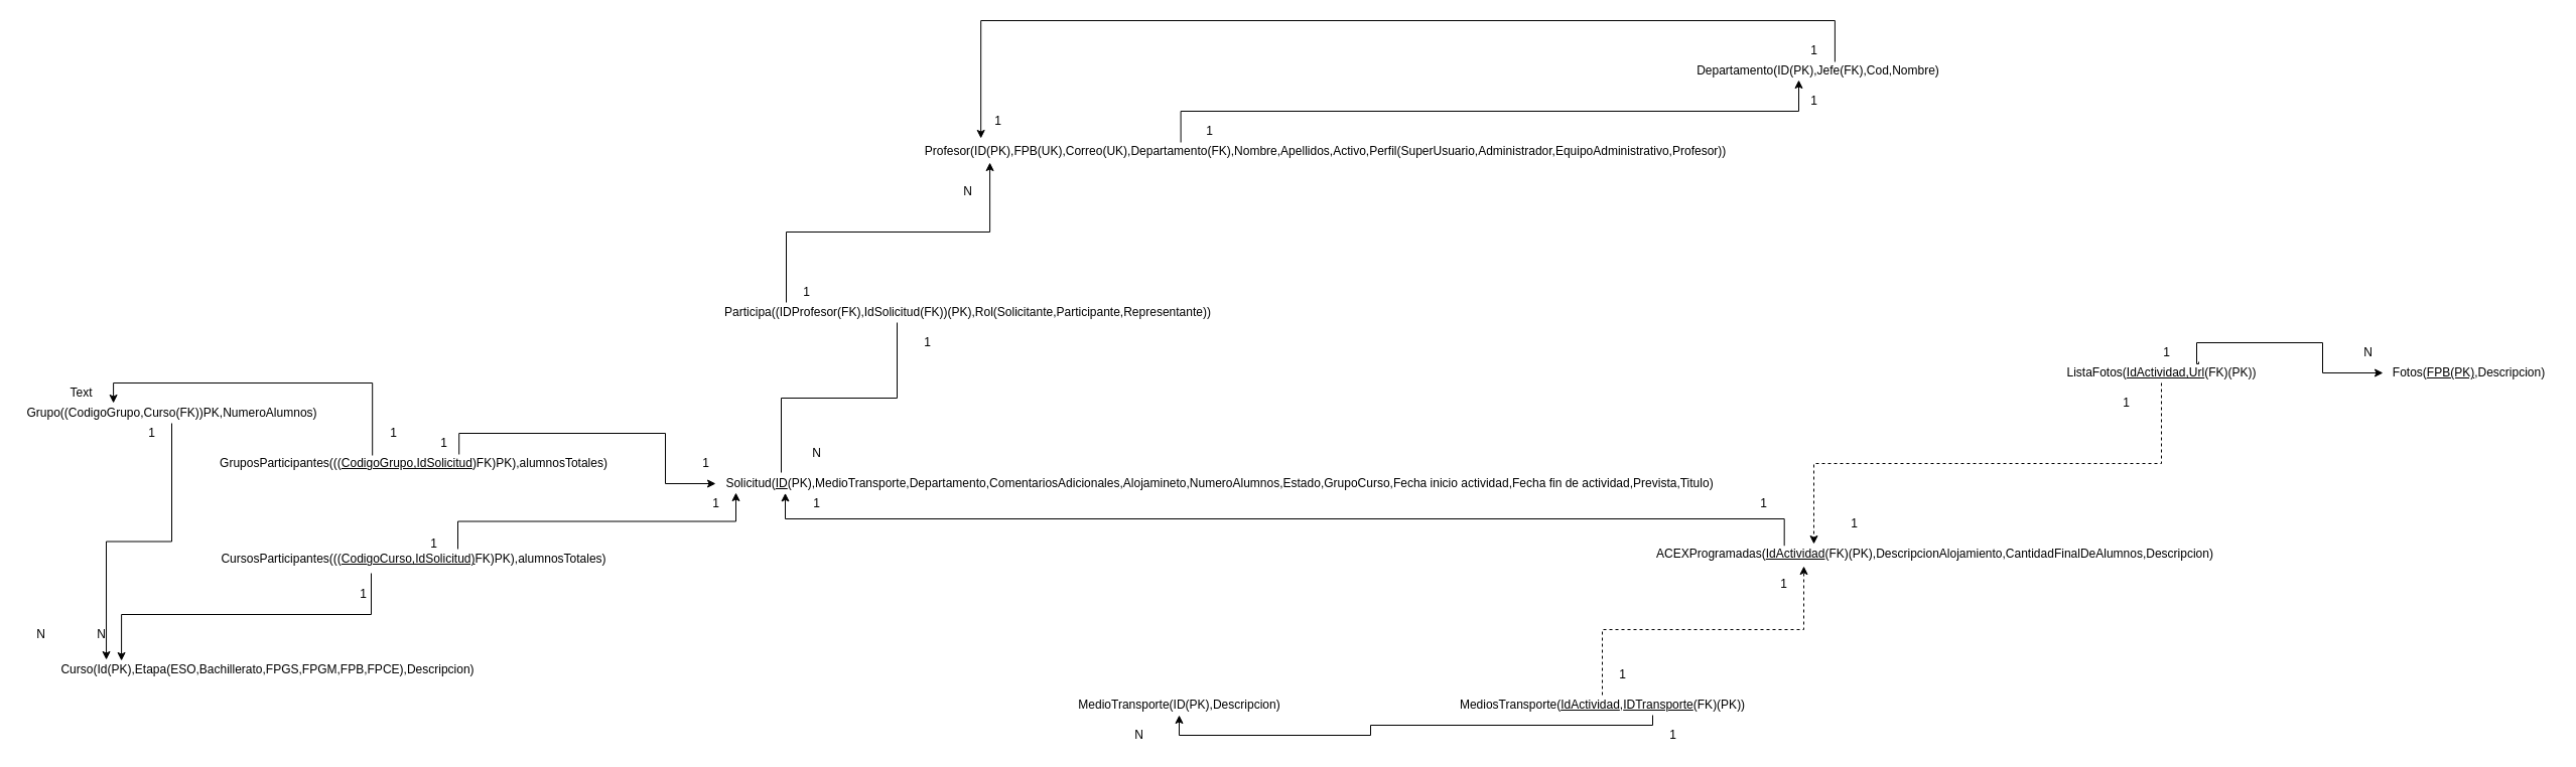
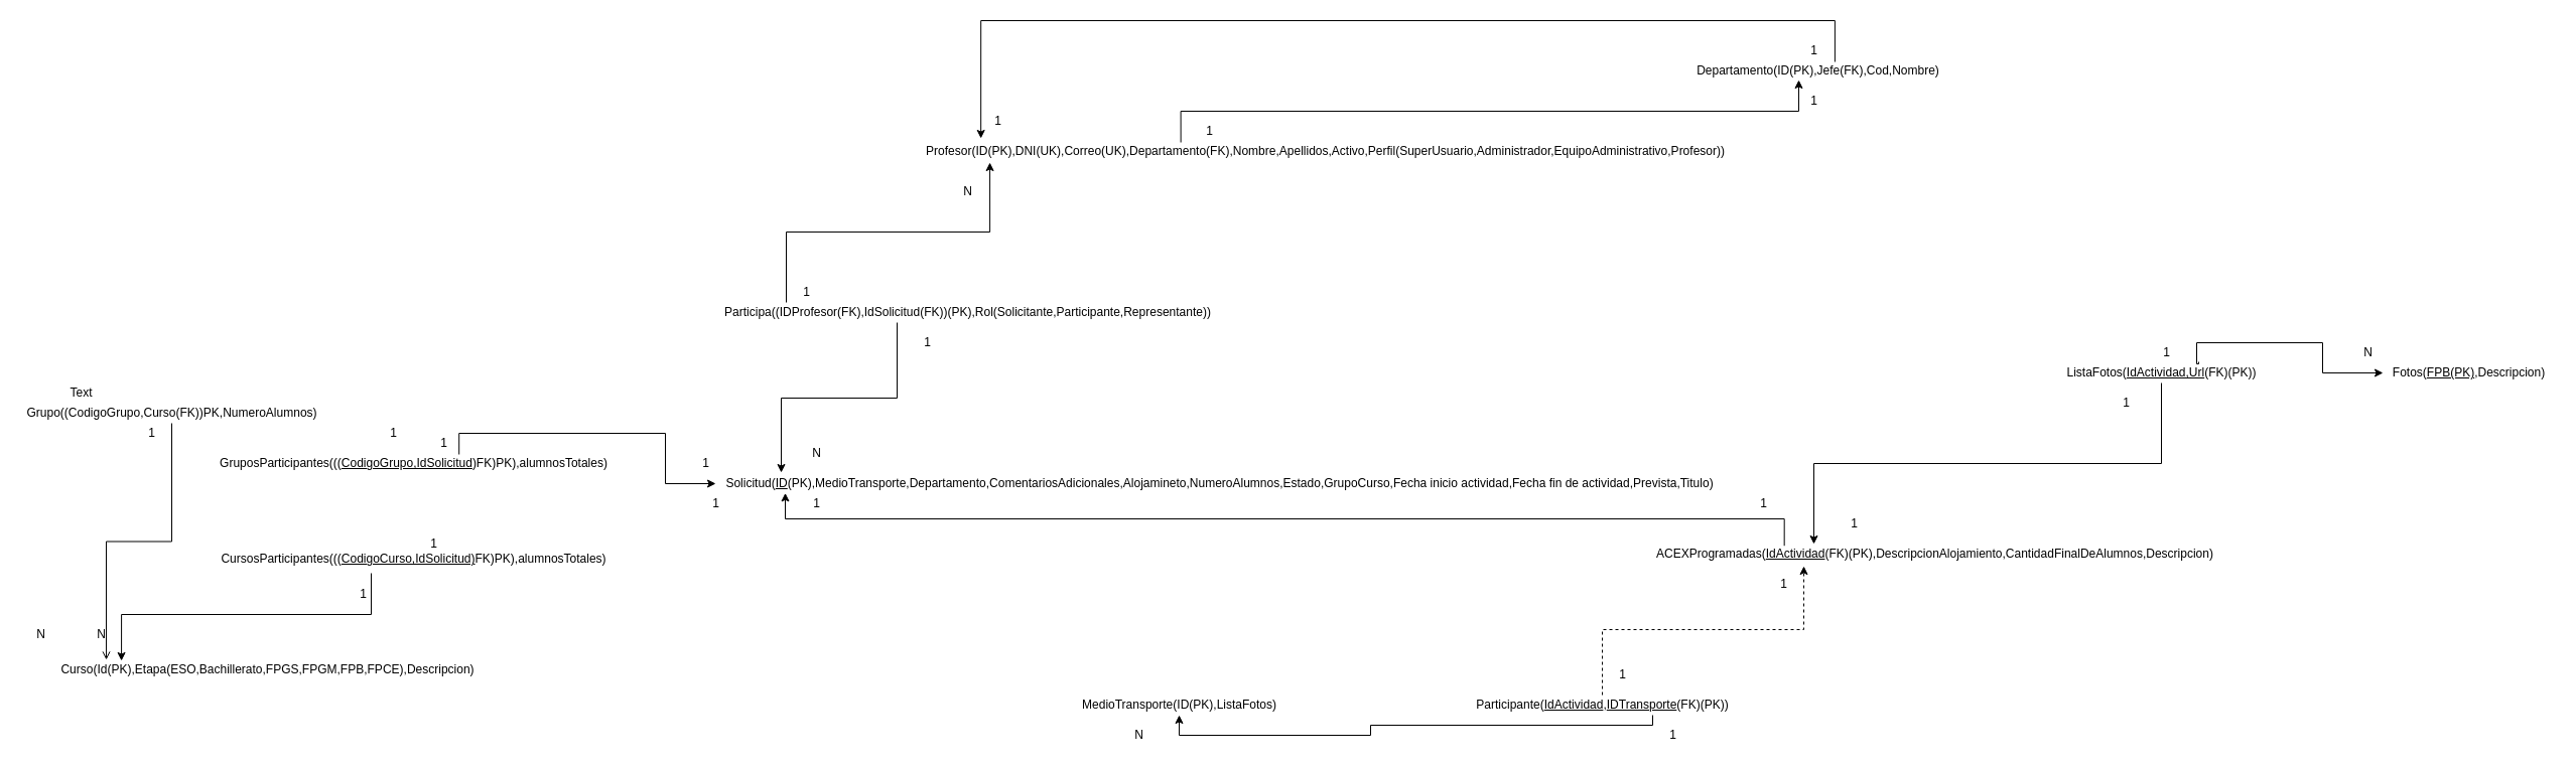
  <mxCell id="0" />
  <mxCell id="1" parent="0" />
  <mxCell id="2" style="edgeStyle=orthogonalEdgeStyle;rounded=0;orthogonalLoop=1;jettySize=auto;html=1;entryX=0.078;entryY=-0.15;entryDx=0;entryDy=0;entryPerimeter=0;exitX=0.565;exitY=0.05;exitDx=0;exitDy=0;exitPerimeter=0;" edge="1" parent="1" source="3" target="5"><mxGeometry relative="1" as="geometry"><Array as="points"><mxPoint x="1821" y="20" /><mxPoint x="973" y="20" /></Array></mxGeometry></mxCell>
  <mxCell id="3" value="Departamento(ID(PK),Jefe(FK),Cod,Nombre)" style="text;html=1;align=center;verticalAlign=middle;resizable=0;points=[];autosize=1;strokeColor=none;fillColor=none;" vertex="1" parent="1"><mxGeometry x="1674" y="60" width="260" height="20" as="geometry" /></mxCell>
  <mxCell id="4" style="edgeStyle=orthogonalEdgeStyle;rounded=0;orthogonalLoop=1;jettySize=auto;html=1;entryX=0.427;entryY=0.95;entryDx=0;entryDy=0;entryPerimeter=0;exitX=0.323;exitY=0.05;exitDx=0;exitDy=0;exitPerimeter=0;" edge="1" parent="1" source="5" target="3"><mxGeometry relative="1" as="geometry" /></mxCell>
- <mxCell id="5" value="Profesor(ID(PK),FPB(UK),Correo(UK),Departamento(FK),Nombre,Apellidos,Activo,Perfil(SuperUsuario,Administrador,EquipoAdministrativo,Profesor))" style="text;html=1;align=center;verticalAlign=middle;resizable=0;points=[];autosize=1;strokeColor=none;fillColor=none;" vertex="1" parent="1"><mxGeometry x="910" y="140" width="810" height="20" as="geometry" /></mxCell>
+ <mxCell id="5" value="Profesor(ID(PK),DNI(UK),Correo(UK),Departamento(FK),Nombre,Apellidos,Activo,Perfil(SuperUsuario,Administrador,EquipoAdministrativo,Profesor))" style="text;html=1;align=center;verticalAlign=middle;resizable=0;points=[];autosize=1;strokeColor=none;fillColor=none;" vertex="1" parent="1"><mxGeometry x="910" y="140" width="810" height="20" as="geometry" /></mxCell>
  <mxCell id="6" style="edgeStyle=orthogonalEdgeStyle;rounded=0;orthogonalLoop=1;jettySize=auto;html=1;entryX=0.089;entryY=1.05;entryDx=0;entryDy=0;entryPerimeter=0;" edge="1" parent="1" source="8" target="5"><mxGeometry relative="1" as="geometry"><Array as="points"><mxPoint x="780" y="230" /><mxPoint x="982" y="230" /></Array></mxGeometry></mxCell>
- <mxCell id="7" style="edgeStyle=orthogonalEdgeStyle;rounded=0;orthogonalLoop=1;jettySize=auto;html=1;entryX=0.065;entryY=-0.05;entryDx=0;entryDy=0;entryPerimeter=0;endArrow=none;" edge="1" parent="1" source="8" target="9"><mxGeometry relative="1" as="geometry"><Array as="points"><mxPoint x="890" y="395" /><mxPoint x="775" y="395" /></Array></mxGeometry></mxCell>
+ <mxCell id="7" style="edgeStyle=orthogonalEdgeStyle;rounded=0;orthogonalLoop=1;jettySize=auto;html=1;entryX=0.065;entryY=-0.05;entryDx=0;entryDy=0;entryPerimeter=0;" edge="1" parent="1" source="8" target="9"><mxGeometry relative="1" as="geometry"><Array as="points"><mxPoint x="890" y="395" /><mxPoint x="775" y="395" /></Array></mxGeometry></mxCell>
  <mxCell id="8" value="Participa((IDProfesor(FK),IdSolicitud(FK))(PK),Rol(Solicitante,Participante,Representante))" style="text;html=1;align=center;verticalAlign=middle;resizable=0;points=[];autosize=1;strokeColor=none;fillColor=none;" vertex="1" parent="1"><mxGeometry x="710" y="300" width="500" height="20" as="geometry" /></mxCell>
  <mxCell id="9" value="Solicitud(&lt;u&gt;ID&lt;/u&gt;(PK),MedioTransporte,Departamento,ComentariosAdicionales,Alojamineto,NumeroAlumnos,Estado,GrupoCurso,Fecha inicio actividad,Fecha fin de actividad,Prevista,Titulo)" style="text;html=1;align=center;verticalAlign=middle;resizable=0;points=[];autosize=1;strokeColor=none;fillColor=none;" vertex="1" parent="1"><mxGeometry x="710" y="470" width="1000" height="20" as="geometry" /></mxCell>
- <mxCell id="10" style="edgeStyle=orthogonalEdgeStyle;rounded=0;orthogonalLoop=1;jettySize=auto;html=1;entryX=0.128;entryY=0;entryDx=0;entryDy=0;entryPerimeter=0;" edge="1" parent="1" source="11" target="12"><mxGeometry relative="1" as="geometry" /></mxCell>
+ <mxCell id="10" style="edgeStyle=orthogonalEdgeStyle;rounded=0;orthogonalLoop=1;jettySize=auto;html=1;entryX=0.128;entryY=0;entryDx=0;entryDy=0;entryPerimeter=0;endArrow=open;" edge="1" parent="1" source="11" target="12"><mxGeometry relative="1" as="geometry" /></mxCell>
  <mxCell id="11" value="Grupo((CodigoGrupo,Curso(FK))PK,NumeroAlumnos)" style="text;html=1;align=center;verticalAlign=middle;resizable=0;points=[];autosize=1;strokeColor=none;fillColor=none;" vertex="1" parent="1"><mxGeometry x="20" y="400" width="300" height="20" as="geometry" /></mxCell>
  <mxCell id="12" value="Curso(Id(PK),Etapa(ESO,Bachillerato,FPGS,FPGM,FPB,FPCE),Descripcion)" style="text;html=1;align=center;verticalAlign=middle;resizable=0;points=[];autosize=1;strokeColor=none;fillColor=none;" vertex="1" parent="1"><mxGeometry x="50" y="655" width="430" height="20" as="geometry" /></mxCell>
  <mxCell id="13" style="edgeStyle=orthogonalEdgeStyle;rounded=0;orthogonalLoop=1;jettySize=auto;html=1;exitX=0.613;exitY=0.05;exitDx=0;exitDy=0;exitPerimeter=0;" edge="1" parent="1" source="15" target="9"><mxGeometry relative="1" as="geometry" /></mxCell>
- <mxCell id="14" style="edgeStyle=orthogonalEdgeStyle;rounded=0;orthogonalLoop=1;jettySize=auto;html=1;entryX=0.307;entryY=0;entryDx=0;entryDy=0;entryPerimeter=0;exitX=0.398;exitY=0.1;exitDx=0;exitDy=0;exitPerimeter=0;" edge="1" parent="1" source="15" target="11"><mxGeometry relative="1" as="geometry" /></mxCell>
  <mxCell id="15" value="GruposParticipantes(((&lt;u&gt;CodigoGrupo,IdSolicitud&lt;/u&gt;)FK)PK),alumnosTotales)" style="text;html=1;align=center;verticalAlign=middle;resizable=0;points=[];autosize=1;strokeColor=none;fillColor=none;" vertex="1" parent="1"><mxGeometry x="210" y="450" width="400" height="20" as="geometry" /></mxCell>
- <mxCell id="16" style="edgeStyle=orthogonalEdgeStyle;rounded=0;orthogonalLoop=1;jettySize=auto;html=1;entryX=0.02;entryY=0.95;entryDx=0;entryDy=0;entryPerimeter=0;exitX=0.61;exitY=0;exitDx=0;exitDy=0;exitPerimeter=0;" edge="1" parent="1" source="18" target="9"><mxGeometry relative="1" as="geometry" /></mxCell>
  <mxCell id="17" style="edgeStyle=orthogonalEdgeStyle;rounded=0;orthogonalLoop=1;jettySize=auto;html=1;entryX=0.163;entryY=0.05;entryDx=0;entryDy=0;entryPerimeter=0;exitX=0.395;exitY=1.2;exitDx=0;exitDy=0;exitPerimeter=0;" edge="1" parent="1" source="18" target="12"><mxGeometry relative="1" as="geometry" /></mxCell>
  <mxCell id="18" value="CursosParticipantes(((&lt;u&gt;CodigoCurso,IdSolicitud)&lt;/u&gt;FK)PK),alumnosTotales)" style="text;html=1;align=center;verticalAlign=middle;resizable=0;points=[];autosize=1;strokeColor=none;fillColor=none;" vertex="1" parent="1"><mxGeometry x="210" y="545" width="400" height="20" as="geometry" /></mxCell>
  <mxCell id="19" style="edgeStyle=orthogonalEdgeStyle;rounded=0;orthogonalLoop=1;jettySize=auto;html=1;exitX=0.238;exitY=0.086;exitDx=0;exitDy=0;exitPerimeter=0;entryX=0.069;entryY=0.967;entryDx=0;entryDy=0;entryPerimeter=0;" edge="1" parent="1" source="20" target="9"><mxGeometry relative="1" as="geometry" /></mxCell>
  <mxCell id="20" value="ACEXProgramadas(&lt;u&gt;IdActividad&lt;/u&gt;(FK)(PK),DescripcionAlojamiento,CantidadFinalDeAlumnos,Descripcion)" style="text;html=1;align=center;verticalAlign=middle;resizable=0;points=[];autosize=1;strokeColor=none;fillColor=none;" vertex="1" parent="1"><mxGeometry x="1635" y="540" width="570" height="20" as="geometry" /></mxCell>
  <mxCell id="21" style="edgeStyle=orthogonalEdgeStyle;rounded=0;orthogonalLoop=1;jettySize=auto;html=1;exitX=0.685;exitY=-0.05;exitDx=0;exitDy=0;exitPerimeter=0;" edge="1" parent="1" source="23" target="24"><mxGeometry relative="1" as="geometry"><Array as="points"><mxPoint x="2182" y="361" /><mxPoint x="2180" y="361" /><mxPoint x="2180" y="340" /><mxPoint x="2305" y="340" /><mxPoint x="2305" y="370" /></Array></mxGeometry></mxCell>
- <mxCell id="22" style="edgeStyle=orthogonalEdgeStyle;rounded=0;orthogonalLoop=1;jettySize=auto;html=1;dashed=1;" edge="1" parent="1" source="23" target="20"><mxGeometry relative="1" as="geometry"><Array as="points"><mxPoint x="2145" y="460" /><mxPoint x="1800" y="460" /></Array></mxGeometry></mxCell>
+ <mxCell id="22" style="edgeStyle=orthogonalEdgeStyle;rounded=0;orthogonalLoop=1;jettySize=auto;html=1;" edge="1" parent="1" source="23" target="20"><mxGeometry relative="1" as="geometry"><Array as="points"><mxPoint x="2145" y="460" /><mxPoint x="1800" y="460" /></Array></mxGeometry></mxCell>
  <mxCell id="23" value="ListaFotos(&lt;u&gt;IdActividad,Url&lt;/u&gt;(FK)(PK))" style="text;html=1;align=center;verticalAlign=middle;resizable=0;points=[];autosize=1;strokeColor=none;fillColor=none;" vertex="1" parent="1"><mxGeometry x="2045" y="360" width="200" height="20" as="geometry" /></mxCell>
  <mxCell id="24" value="Fotos(&lt;u&gt;FPB(PK)&lt;/u&gt;,Descripcion)" style="text;html=1;align=center;verticalAlign=middle;resizable=0;points=[];autosize=1;strokeColor=none;fillColor=none;" vertex="1" parent="1"><mxGeometry x="2365" y="360" width="170" height="20" as="geometry" /></mxCell>
  <mxCell id="25" style="edgeStyle=orthogonalEdgeStyle;rounded=0;orthogonalLoop=1;jettySize=auto;html=1;entryX=0.5;entryY=1;entryDx=0;entryDy=0;entryPerimeter=0;" edge="1" parent="1" source="27" target="28"><mxGeometry relative="1" as="geometry"><Array as="points"><mxPoint x="1640" y="720" /><mxPoint x="1360" y="720" /><mxPoint x="1360" y="730" /><mxPoint x="1170" y="730" /></Array></mxGeometry></mxCell>
  <mxCell id="26" style="edgeStyle=orthogonalEdgeStyle;rounded=0;orthogonalLoop=1;jettySize=auto;html=1;entryX=0.272;entryY=1.1;entryDx=0;entryDy=0;entryPerimeter=0;dashed=1;" edge="1" parent="1" source="27" target="20"><mxGeometry relative="1" as="geometry" /></mxCell>
- <mxCell id="27" value="MediosTransporte(&lt;u&gt;IdActividad&lt;/u&gt;,&lt;u&gt;IDTransporte&lt;/u&gt;(FK)(PK))" style="text;html=1;align=center;verticalAlign=middle;resizable=0;points=[];autosize=1;strokeColor=none;fillColor=none;" vertex="1" parent="1"><mxGeometry x="1440" y="690" width="300" height="20" as="geometry" /></mxCell>
- <mxCell id="28" value="MedioTransporte(ID(PK),Descripcion)" style="text;html=1;align=center;verticalAlign=middle;resizable=0;points=[];autosize=1;strokeColor=none;fillColor=none;" vertex="1" parent="1"><mxGeometry x="1060" y="690" width="220" height="20" as="geometry" /></mxCell>
+ <mxCell id="27" value="Participante(&lt;u&gt;IdActividad&lt;/u&gt;,&lt;u&gt;IDTransporte&lt;/u&gt;(FK)(PK))" style="text;html=1;align=center;verticalAlign=middle;resizable=0;points=[];autosize=1;strokeColor=none;fillColor=none;" vertex="1" parent="1"><mxGeometry x="1440" y="690" width="300" height="20" as="geometry" /></mxCell>
+ <mxCell id="28" value="MedioTransporte(ID(PK),ListaFotos)" style="text;html=1;align=center;verticalAlign=middle;resizable=0;points=[];autosize=1;strokeColor=none;fillColor=none;" vertex="1" parent="1"><mxGeometry x="1060" y="690" width="220" height="20" as="geometry" /></mxCell>
  <mxCell id="29" value="1" style="text;html=1;align=center;verticalAlign=middle;resizable=0;points=[];autosize=1;strokeColor=none;fillColor=none;" vertex="1" parent="1"><mxGeometry x="1790" y="40" width="20" height="20" as="geometry" /></mxCell>
  <mxCell id="30" value="1" style="text;html=1;align=center;verticalAlign=middle;resizable=0;points=[];autosize=1;strokeColor=none;fillColor=none;" vertex="1" parent="1"><mxGeometry x="980" y="110" width="20" height="20" as="geometry" /></mxCell>
  <mxCell id="31" value="1" style="text;html=1;align=center;verticalAlign=middle;resizable=0;points=[];autosize=1;strokeColor=none;fillColor=none;" vertex="1" parent="1"><mxGeometry x="1190" y="120" width="20" height="20" as="geometry" /></mxCell>
  <mxCell id="32" value="1" style="text;html=1;align=center;verticalAlign=middle;resizable=0;points=[];autosize=1;strokeColor=none;fillColor=none;" vertex="1" parent="1"><mxGeometry x="1790" y="90" width="20" height="20" as="geometry" /></mxCell>
  <mxCell id="33" value="1" style="text;html=1;align=center;verticalAlign=middle;resizable=0;points=[];autosize=1;strokeColor=none;fillColor=none;" vertex="1" parent="1"><mxGeometry x="790" y="280" width="20" height="20" as="geometry" /></mxCell>
  <mxCell id="34" value="N" style="text;html=1;align=center;verticalAlign=middle;resizable=0;points=[];autosize=1;strokeColor=none;fillColor=none;" vertex="1" parent="1"><mxGeometry x="950" y="180" width="20" height="20" as="geometry" /></mxCell>
  <mxCell id="35" value="1" style="text;html=1;align=center;verticalAlign=middle;resizable=0;points=[];autosize=1;strokeColor=none;fillColor=none;" vertex="1" parent="1"><mxGeometry x="910" y="330" width="20" height="20" as="geometry" /></mxCell>
  <mxCell id="36" value="N" style="text;html=1;align=center;verticalAlign=middle;resizable=0;points=[];autosize=1;strokeColor=none;fillColor=none;" vertex="1" parent="1"><mxGeometry x="800" y="440" width="20" height="20" as="geometry" /></mxCell>
  <mxCell id="37" value="1" style="text;html=1;align=center;verticalAlign=middle;resizable=0;points=[];autosize=1;strokeColor=none;fillColor=none;" vertex="1" parent="1"><mxGeometry x="2140" y="340" width="20" height="20" as="geometry" /></mxCell>
  <mxCell id="38" value="N" style="text;html=1;align=center;verticalAlign=middle;resizable=0;points=[];autosize=1;strokeColor=none;fillColor=none;" vertex="1" parent="1"><mxGeometry x="2340" y="340" width="20" height="20" as="geometry" /></mxCell>
  <mxCell id="39" value="1" style="text;html=1;align=center;verticalAlign=middle;resizable=0;points=[];autosize=1;strokeColor=none;fillColor=none;" vertex="1" parent="1"><mxGeometry x="2100" y="390" width="20" height="20" as="geometry" /></mxCell>
  <mxCell id="40" value="1" style="text;html=1;align=center;verticalAlign=middle;resizable=0;points=[];autosize=1;strokeColor=none;fillColor=none;" vertex="1" parent="1"><mxGeometry x="1830" y="510" width="20" height="20" as="geometry" /></mxCell>
  <mxCell id="41" value="1" style="text;html=1;align=center;verticalAlign=middle;resizable=0;points=[];autosize=1;strokeColor=none;fillColor=none;" vertex="1" parent="1"><mxGeometry x="1760" y="570" width="20" height="20" as="geometry" /></mxCell>
  <mxCell id="42" value="1" style="text;html=1;align=center;verticalAlign=middle;resizable=0;points=[];autosize=1;strokeColor=none;fillColor=none;" vertex="1" parent="1"><mxGeometry x="1600" y="660" width="20" height="20" as="geometry" /></mxCell>
  <mxCell id="43" value="1" style="text;html=1;align=center;verticalAlign=middle;resizable=0;points=[];autosize=1;strokeColor=none;fillColor=none;" vertex="1" parent="1"><mxGeometry x="1740" y="490" width="20" height="20" as="geometry" /></mxCell>
  <mxCell id="44" value="1" style="text;html=1;align=center;verticalAlign=middle;resizable=0;points=[];autosize=1;strokeColor=none;fillColor=none;" vertex="1" parent="1"><mxGeometry x="800" y="490" width="20" height="20" as="geometry" /></mxCell>
  <mxCell id="45" value="1" style="text;html=1;align=center;verticalAlign=middle;resizable=0;points=[];autosize=1;strokeColor=none;fillColor=none;" vertex="1" parent="1"><mxGeometry x="1650" y="720" width="20" height="20" as="geometry" /></mxCell>
  <mxCell id="46" value="N" style="text;html=1;align=center;verticalAlign=middle;resizable=0;points=[];autosize=1;strokeColor=none;fillColor=none;" vertex="1" parent="1"><mxGeometry x="1120" y="720" width="20" height="20" as="geometry" /></mxCell>
  <mxCell id="47" value="1" style="text;html=1;align=center;verticalAlign=middle;resizable=0;points=[];autosize=1;strokeColor=none;fillColor=none;" vertex="1" parent="1"><mxGeometry x="690" y="450" width="20" height="20" as="geometry" /></mxCell>
  <mxCell id="48" value="1" style="text;html=1;align=center;verticalAlign=middle;resizable=0;points=[];autosize=1;strokeColor=none;fillColor=none;" vertex="1" parent="1"><mxGeometry x="700" y="490" width="20" height="20" as="geometry" /></mxCell>
  <mxCell id="49" value="1" style="text;html=1;align=center;verticalAlign=middle;resizable=0;points=[];autosize=1;strokeColor=none;fillColor=none;" vertex="1" parent="1"><mxGeometry x="420" y="530" width="20" height="20" as="geometry" /></mxCell>
  <mxCell id="50" value="1" style="text;html=1;align=center;verticalAlign=middle;resizable=0;points=[];autosize=1;strokeColor=none;fillColor=none;" vertex="1" parent="1"><mxGeometry x="430" y="430" width="20" height="20" as="geometry" /></mxCell>
  <mxCell id="51" value="1" style="text;html=1;align=center;verticalAlign=middle;resizable=0;points=[];autosize=1;strokeColor=none;fillColor=none;" vertex="1" parent="1"><mxGeometry x="350" y="580" width="20" height="20" as="geometry" /></mxCell>
  <mxCell id="52" value="N" style="text;html=1;align=center;verticalAlign=middle;resizable=0;points=[];autosize=1;strokeColor=none;fillColor=none;" vertex="1" parent="1"><mxGeometry x="90" y="620" width="20" height="20" as="geometry" /></mxCell>
  <mxCell id="53" value="N" style="text;html=1;align=center;verticalAlign=middle;resizable=0;points=[];autosize=1;strokeColor=none;fillColor=none;" vertex="1" parent="1"><mxGeometry x="30" y="620" width="20" height="20" as="geometry" /></mxCell>
  <mxCell id="54" value="1" style="text;html=1;align=center;verticalAlign=middle;resizable=0;points=[];autosize=1;strokeColor=none;fillColor=none;" vertex="1" parent="1"><mxGeometry x="140" y="420" width="20" height="20" as="geometry" /></mxCell>
  <mxCell id="55" value="1" style="text;html=1;align=center;verticalAlign=middle;resizable=0;points=[];autosize=1;strokeColor=none;fillColor=none;" vertex="1" parent="1"><mxGeometry x="380" y="420" width="20" height="20" as="geometry" /></mxCell>
  <mxCell id="56" value="Text" style="text;html=1;align=center;verticalAlign=middle;resizable=0;points=[];autosize=1;strokeColor=none;fillColor=none;" vertex="1" parent="1"><mxGeometry x="60" y="380" width="40" height="20" as="geometry" /></mxCell>
